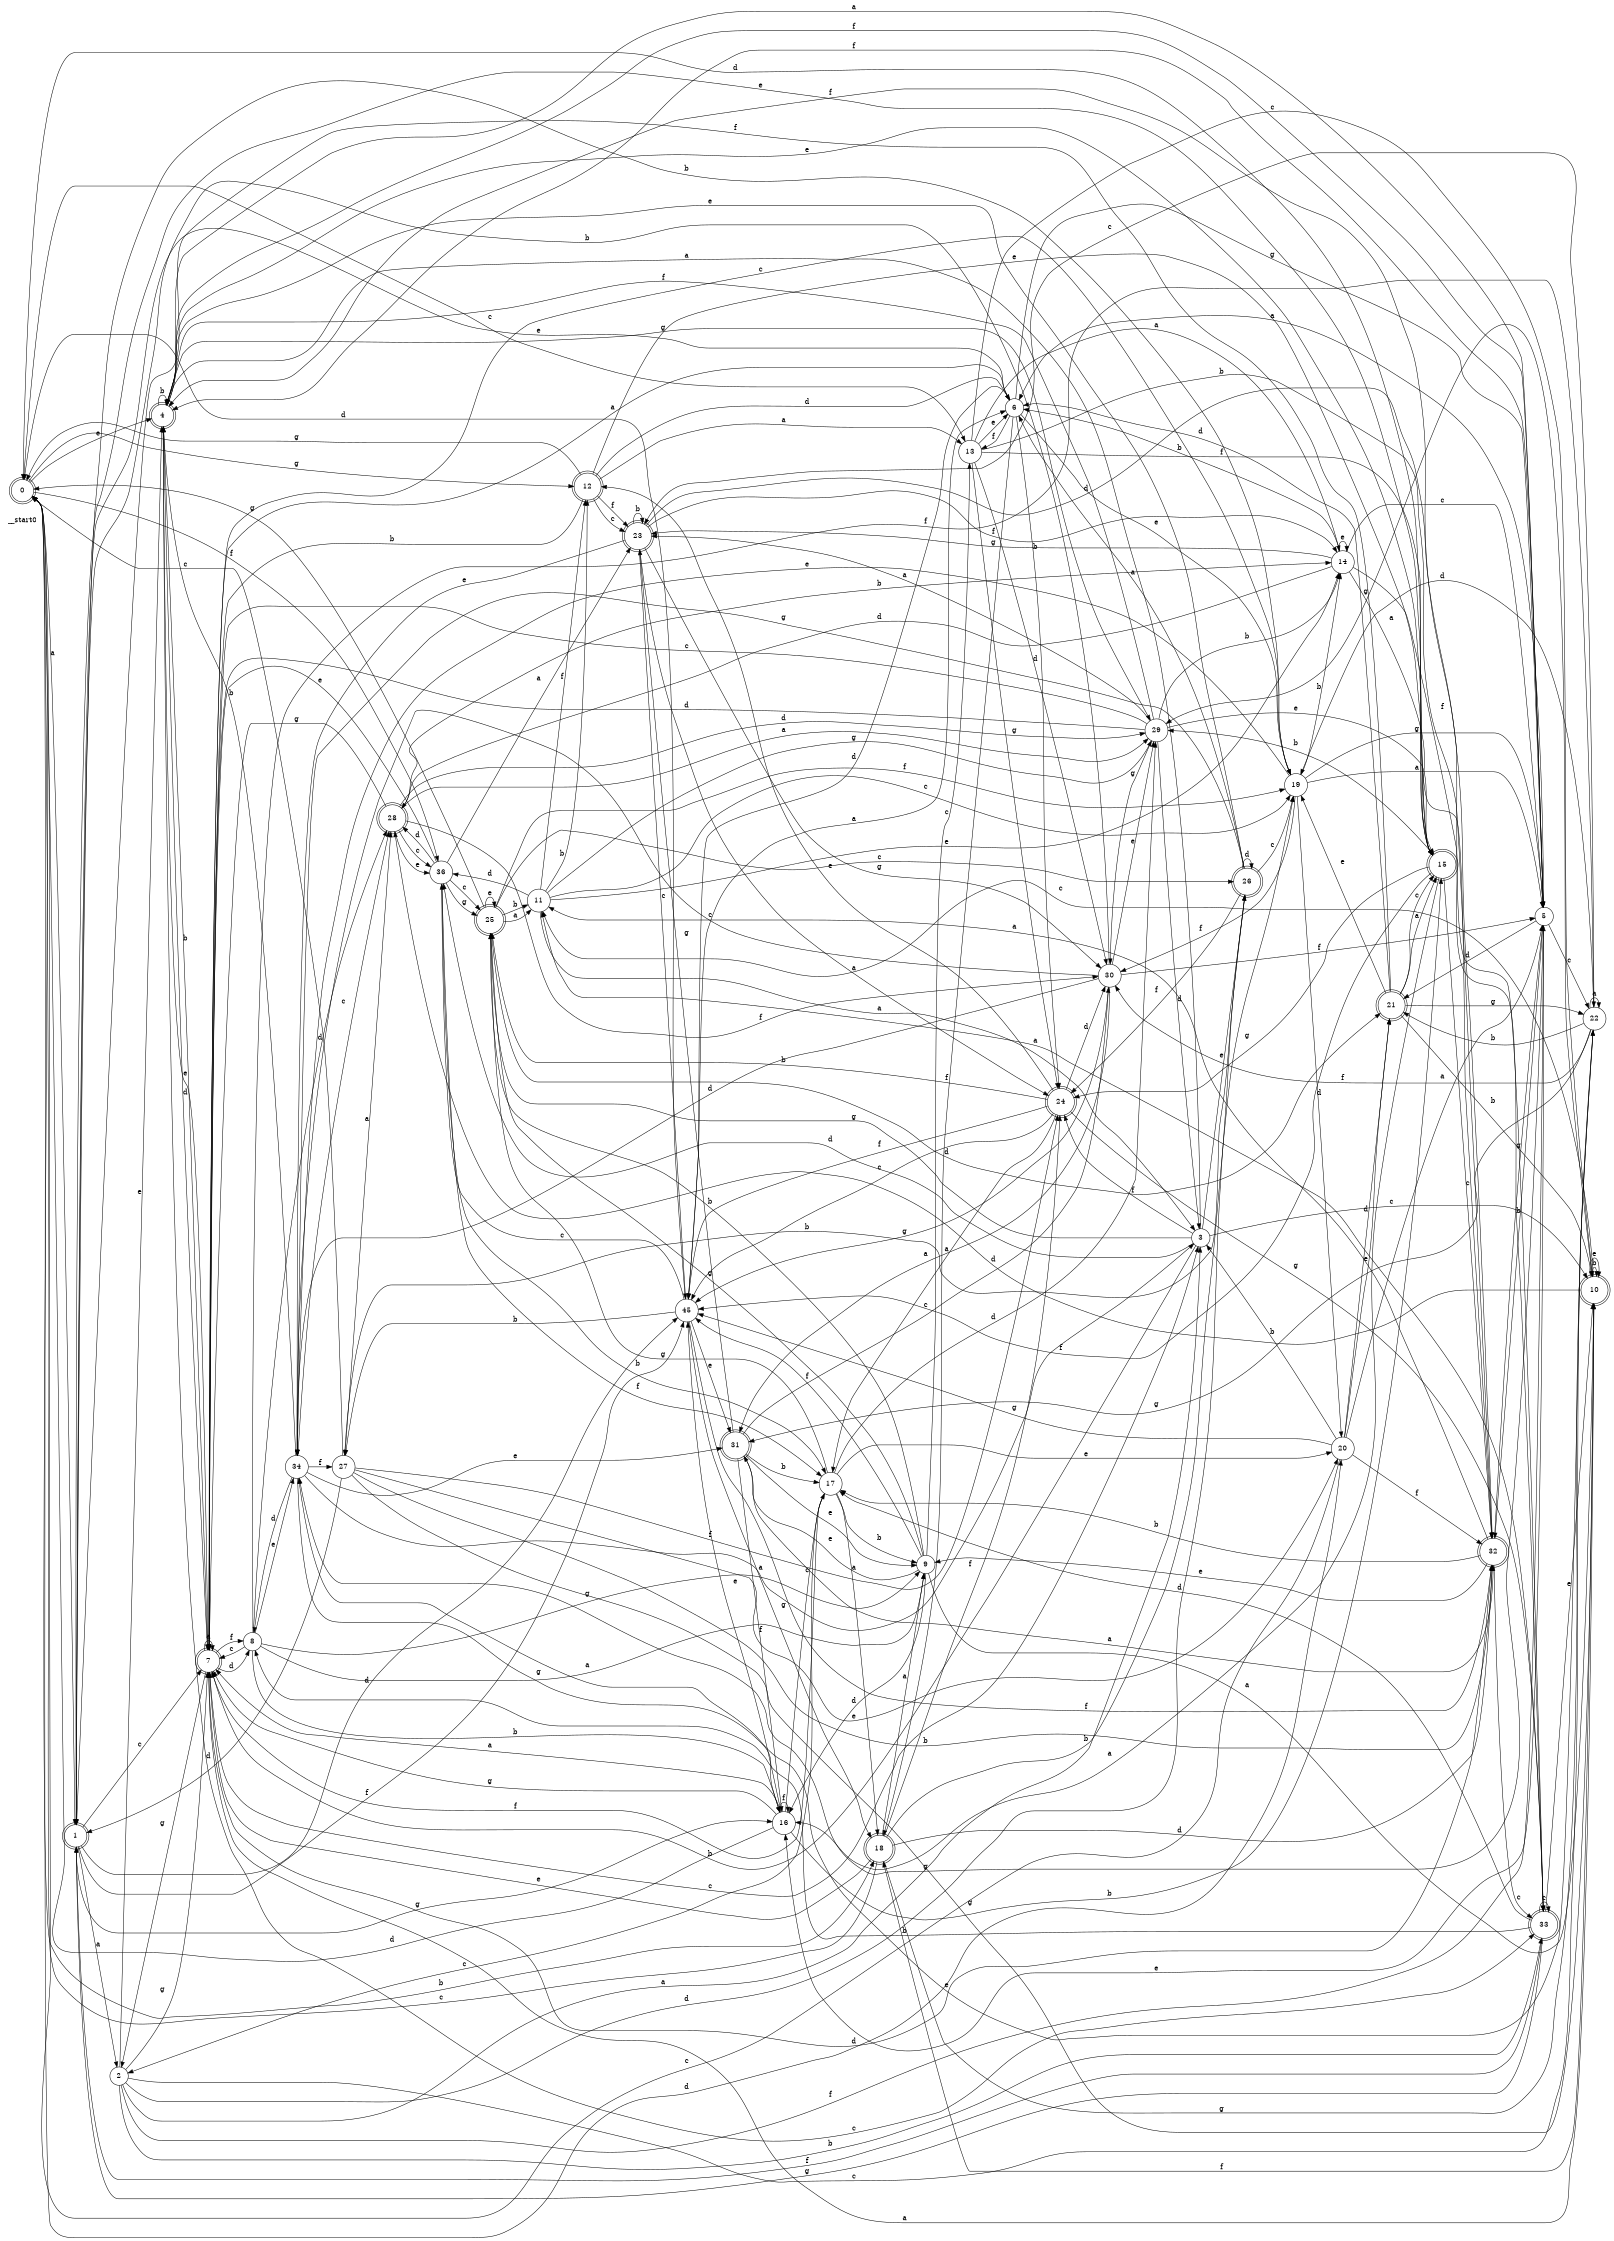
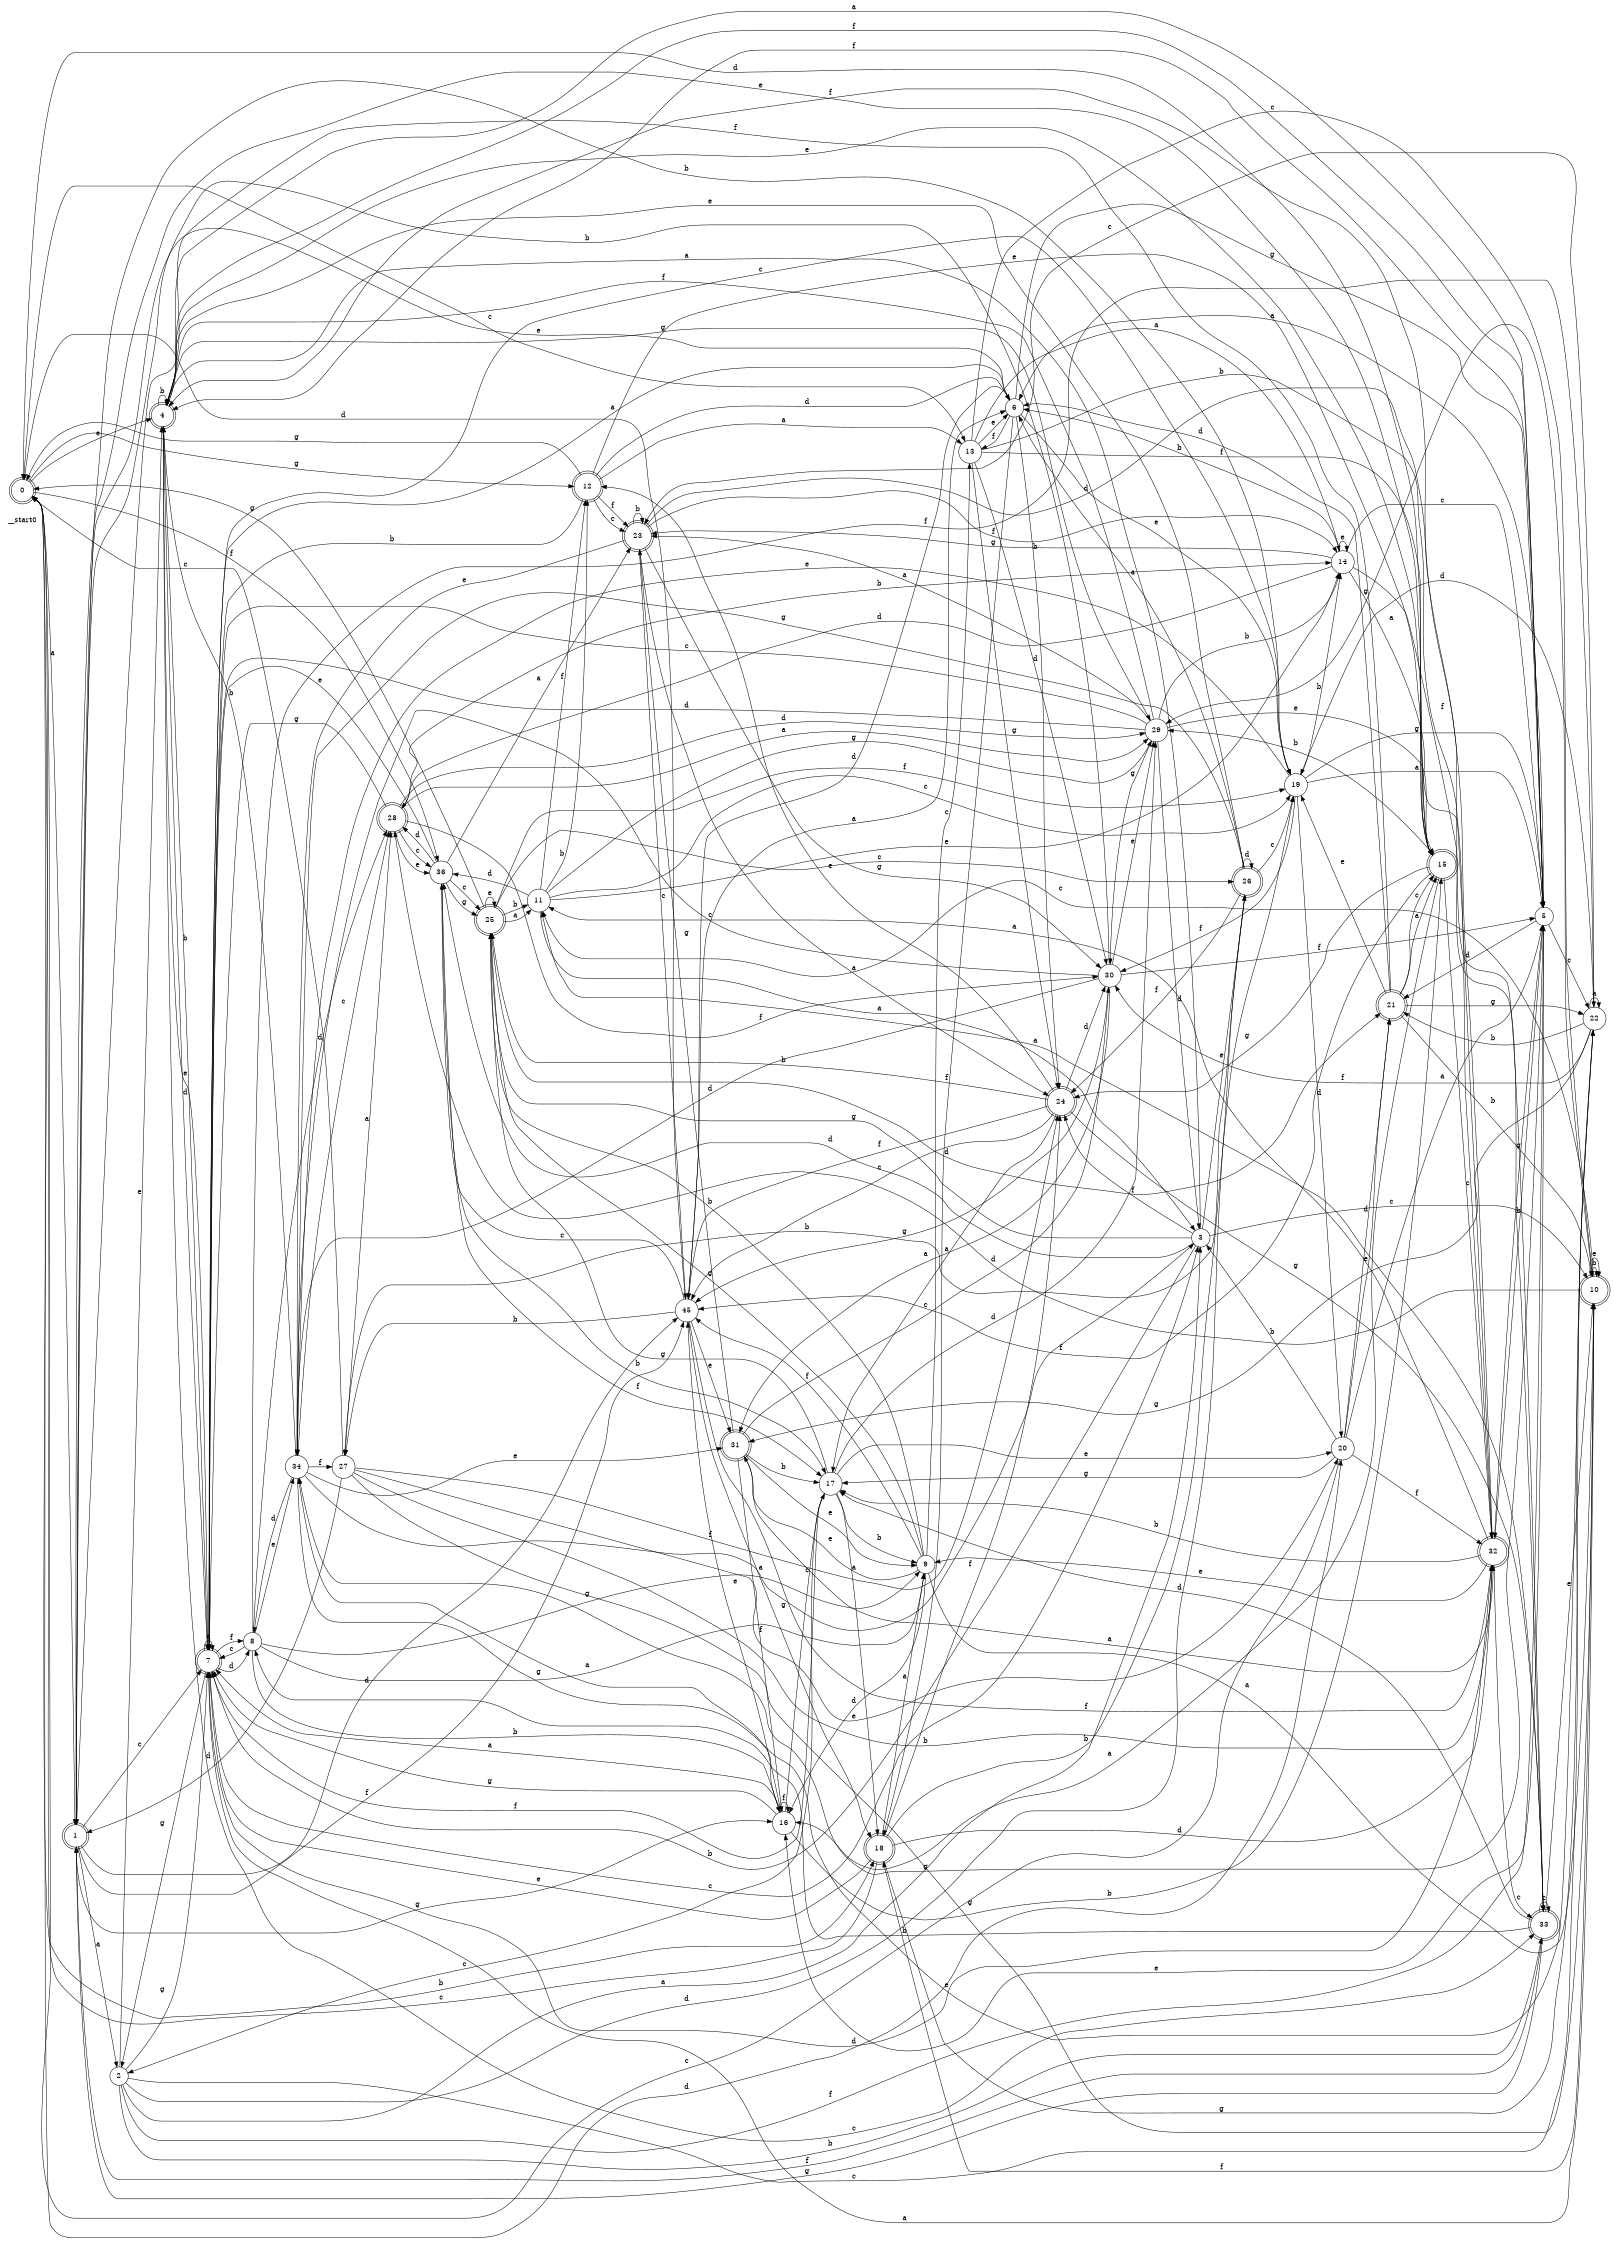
  digraph {
    fontname="DejaVu Serif"
    rankdir=LR
    node [fontname="DejaVu Serif" shape=circle color=black fillcolor=white style=filled]
    edge [fontname="DejaVu Serif"]
    __start0 [shape=none color="" fillcolor="" style=""]
    n2 [label=0 shape=doublecircle style="rounded,filled"]
    n3 [label=1 shape=doublecircle style="rounded,filled"]
    n4 [label=4 shape=doublecircle style="rounded,filled"]
    n5 [label=12 shape=doublecircle style="rounded,filled"]
    n6 [label=13]
    n7 [label=18 shape=doublecircle style="rounded,filled"]
    n8 [label=20]
    n9 [label=36]
    n10 [label=2]
    n11 [label=6]
    n12 [label=7 shape=doublecircle style="rounded,filled"]
    n13 [label=16]
    n14 [label=19]
    n15 [label=45]
    n16 [label=5]
    n17 [label=33 shape=doublecircle style="rounded,filled"]
    n18 [label=15 shape=doublecircle style="rounded,filled"]
    n19 [label=29]
    n20 [label=23 shape=doublecircle style="rounded,filled"]
    n21 [label=10 shape=doublecircle style="rounded,filled"]
    n22 [label=24 shape=doublecircle style="rounded,filled"]
    n23 [label=32 shape=doublecircle style="rounded,filled"]
    n24 [label=14]
    n25 [label=30]
    n26 [label=22]
    n27 [label=9]
    n28 [label=3]
    n29 [label=21 shape=doublecircle style="rounded,filled"]
    n30 [label=17]
    n31 [label=25 shape=doublecircle style="rounded,filled"]
    n32 [label=28 shape=doublecircle style="rounded,filled"]
    n33 [label=26 shape=doublecircle style="rounded,filled"]
    n34 [label=8]
    n35 [label=34]
    n36 [label=31 shape=doublecircle style="rounded,filled"]
    n37 [label=27]
    n38 [label=11]
    n2 -> n3 [label=a]
    n2 -> n4 [label=e]
    n2 -> n5 [label=g]
    n2 -> n6 [label=c]
    n2 -> n7 [label=b]
    n2 -> n8 [label=d]
    n2 -> n9 [label=f]
    n3 -> n10 [label=a]
    n3 -> n11 [label=e]
    n3 -> n12 [label=c]
    n3 -> n13 [label=g]
    n3 -> n14 [label=b]
    n3 -> n15 [label=d]
    n3 -> n15 [label=f]
    n4 -> n4 [label=b]
    n4 -> n12 [label=d]
    n4 -> n16 [label=a]
    n4 -> n16 [label=f]
    n4 -> n17 [label=c]
    n4 -> n18 [label=e]
    n4 -> n19 [label=g]
    n5 -> n2 [label=g]
    n5 -> n6 [label=a]
    n5 -> n11 [label=d]
    n5 -> n12 [label=b]
    n5 -> n18 [label=e]
    n5 -> n20 [label=c]
    n5 -> n20 [label=f]
    n6 -> n11 [label=e]
    n6 -> n21 [label=c]
    n6 -> n22 [label=g]
    n6 -> n23 [label=b]
    n6 -> n23 [label=f]
    n6 -> n24 [label=a]
    n6 -> n25 [label=d]
    n7 -> n2 [label=c]
    n7 -> n12 [label=e]
    n7 -> n14 [label=b]
    n7 -> n22 [label=f]
    n7 -> n23 [label=d]
    n7 -> n26 [label=g]
    n7 -> n27 [label=a]
    n8 -> n2 [label=c]
    n8 -> n16 [label=a]
    n8 -> n23 [label=f]
    n8 -> n28 [label=b]
    n8 -> n29 [label=d]
    n8 -> n29 [label=e]
-   n8 -> n15 [label=g]
+   n8 -> n30 [label=g]
    n9 -> n12 [label=e]
    n9 -> n20 [label=a]
    n9 -> n30 [label=b]
    n9 -> n30 [label=f]
    n9 -> n31 [label=c]
    n9 -> n31 [label=g]
    n9 -> n32 [label=d]
    n10 -> n4 [label=e]
    n10 -> n12 [label=g]
    n10 -> n16 [label=f]
    n10 -> n17 [label=b]
    n10 -> n26 [label=c]
    n10 -> n28 [label=a]
    n10 -> n33 [label=d]
    n11 -> n6 [label=f]
    n11 -> n7 [label=f]
    n11 -> n12 [label=a]
    n11 -> n14 [label=e]
    n11 -> n15 [label=d]
    n11 -> n16 [label=g]
    n11 -> n22 [label=b]
    n12 -> n4 [label=b]
    n12 -> n4 [label=e]
    n12 -> n10 [label=g]
    n12 -> n12 [label=a]
    n12 -> n28 [label=c]
    n12 -> n34 [label=d]
    n12 -> n34 [label=f]
-   n13 -> n2 [label=d]
    n13 -> n12 [label=a]
    n13 -> n12 [label=g]
    n13 -> n13 [label=f]
    n13 -> n15 [label=e]
    n13 -> n18 [label=b]
    n13 -> n30 [label=c]
    n14 -> n8 [label=d]
    n14 -> n12 [label=c]
    n14 -> n16 [label=a]
    n14 -> n16 [label=g]
    n14 -> n24 [label=b]
    n14 -> n25 [label=f]
    n14 -> n35 [label=e]
    n15 -> n2 [label=d]
    n15 -> n7 [label=g]
    n15 -> n9 [label=c]
    n15 -> n11 [label=a]
    n15 -> n23 [label=f]
    n15 -> n36 [label=e]
    n15 -> n37 [label=b]
    n16 -> n4 [label=f]
    n16 -> n11 [label=a]
    n16 -> n13 [label=e]
    n16 -> n23 [label=b]
    n16 -> n26 [label=c]
    n16 -> n29 [label=d]
    n16 -> n35 [label=g]
    n17 -> n3 [label=f]
    n17 -> n3 [label=g]
    n17 -> n17 [label=c]
    n17 -> n21 [label=e]
    n17 -> n30 [label=d]
    n17 -> n34 [label=b]
    n17 -> n38 [label=a]
    n18 -> n2 [label=d]
    n18 -> n3 [label=e]
    n18 -> n13 [label=a]
    n18 -> n15 [label=f]
    n18 -> n19 [label=b]
    n18 -> n22 [label=g]
    n18 -> n23 [label=c]
    n19 -> n4 [label=f]
    n19 -> n12 [label=c]
    n19 -> n12 [label=d]
    n19 -> n18 [label=e]
    n19 -> n20 [label=a]
    n19 -> n24 [label=b]
    n19 -> n25 [label=g]
    n19 -> n28 [label=d]
    n20 -> n15 [label=c]
    n20 -> n17 [label=d]
    n20 -> n20 [label=b]
    n20 -> n22 [label=a]
    n20 -> n24 [label=f]
    n20 -> n25 [label=g]
    n20 -> n35 [label=e]
    n21 -> n7 [label=f]
    n21 -> n12 [label=a]
    n21 -> n19 [label=g]
    n21 -> n21 [label=b]
    n21 -> n21 [label=e]
    n21 -> n32 [label=d]
    n21 -> n38 [label=c]
    n22 -> n5 [label=e]
    n22 -> n15 [label=c]
    n22 -> n15 [label=f]
    n22 -> n17 [label=g]
    n22 -> n25 [label=d]
    n22 -> n30 [label=a]
    n22 -> n31 [label=b]
    n23 -> n4 [label=f]
    n23 -> n12 [label=d]
    n23 -> n16 [label=g]
    n23 -> n17 [label=c]
    n23 -> n27 [label=e]
    n23 -> n30 [label=b]
    n23 -> n38 [label=a]
    n24 -> n11 [label=b]
    n24 -> n16 [label=c]
    n24 -> n17 [label=f]
    n24 -> n18 [label=a]
    n24 -> n20 [label=g]
    n24 -> n24 [label=e]
    n24 -> n32 [label=d]
    n25 -> n3 [label=b]
    n25 -> n15 [label=g]
    n25 -> n16 [label=f]
    n25 -> n19 [label=e]
    n25 -> n35 [label=c]
    n25 -> n35 [label=d]
    n25 -> n36 [label=a]
    n26 -> n14 [label=d]
    n26 -> n20 [label=c]
    n26 -> n25 [label=f]
    n26 -> n26 [label=a]
    n26 -> n29 [label=b]
    n26 -> n35 [label=e]
    n26 -> n36 [label=g]
    n27 -> n6 [label=c]
    n27 -> n13 [label=d]
    n27 -> n15 [label=f]
    n27 -> n21 [label=a]
    n27 -> n31 [label=b]
    n27 -> n31 [label=g]
    n27 -> n36 [label=e]
    n28 -> n4 [label=a]
    n28 -> n9 [label=d]
    n28 -> n12 [label=b]
    n28 -> n21 [label=c]
    n28 -> n22 [label=f]
    n28 -> n31 [label=g]
    n28 -> n33 [label=e]
    n29 -> n3 [label=f]
    n29 -> n11 [label=d]
    n29 -> n14 [label=e]
    n29 -> n18 [label=a]
    n29 -> n18 [label=c]
    n29 -> n21 [label=b]
    n29 -> n26 [label=g]
    n30 -> n7 [label=a]
    n30 -> n8 [label=e]
    n30 -> n10 [label=c]
    n30 -> n12 [label=f]
    n30 -> n19 [label=d]
    n30 -> n27 [label=b]
    n30 -> n31 [label=g]
    n31 -> n2 [label=g]
    n31 -> n14 [label=f]
    n31 -> n29 [label=d]
    n31 -> n31 [label=e]
    n31 -> n33 [label=c]
    n31 -> n38 [label=a]
    n31 -> n38 [label=b]
    n32 -> n9 [label=c]
    n32 -> n9 [label=e]
    n32 -> n12 [label=g]
    n32 -> n19 [label=a]
    n32 -> n19 [label=d]
    n32 -> n24 [label=b]
    n32 -> n25 [label=f]
    n33 -> n4 [label=e]
    n33 -> n11 [label=a]
    n33 -> n14 [label=c]
    n33 -> n22 [label=f]
    n33 -> n33 [label=d]
    n33 -> n35 [label=g]
    n33 -> n37 [label=b]
    n34 -> n12 [label=c]
    n34 -> n13 [label=b]
    n34 -> n26 [label=f]
    n34 -> n27 [label=a]
    n34 -> n27 [label=g]
    n34 -> n32 [label=d]
    n34 -> n35 [label=e]
    n35 -> n4 [label=b]
    n35 -> n13 [label=g]
    n35 -> n28 [label=a]
    n35 -> n32 [label=c]
    n35 -> n34 [label=d]
    n35 -> n36 [label=e]
    n35 -> n37 [label=f]
    n36 -> n13 [label=f]
    n36 -> n20 [label=g]
    n36 -> n23 [label=a]
    n36 -> n25 [label=c]
    n36 -> n27 [label=e]
    n36 -> n30 [label=b]
    n37 -> n2 [label=c]
    n37 -> n3 [label=d]
    n37 -> n8 [label=e]
    n37 -> n21 [label=g]
    n37 -> n22 [label=f]
    n37 -> n23 [label=b]
    n37 -> n32 [label=a]
    n38 -> n5 [label=b]
    n38 -> n5 [label=f]
    n38 -> n9 [label=d]
    n38 -> n14 [label=c]
    n38 -> n19 [label=g]
    n38 -> n24 [label=e]
    n38 -> n28 [label=a]
  }
